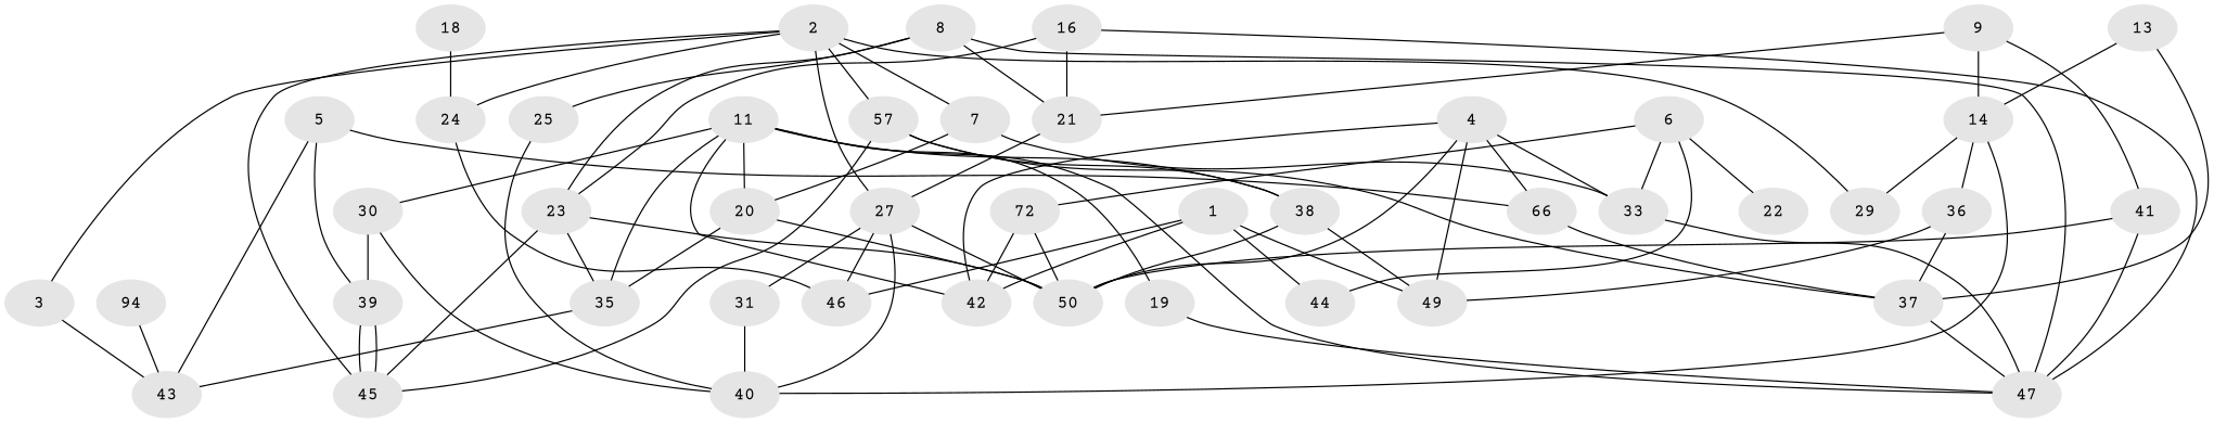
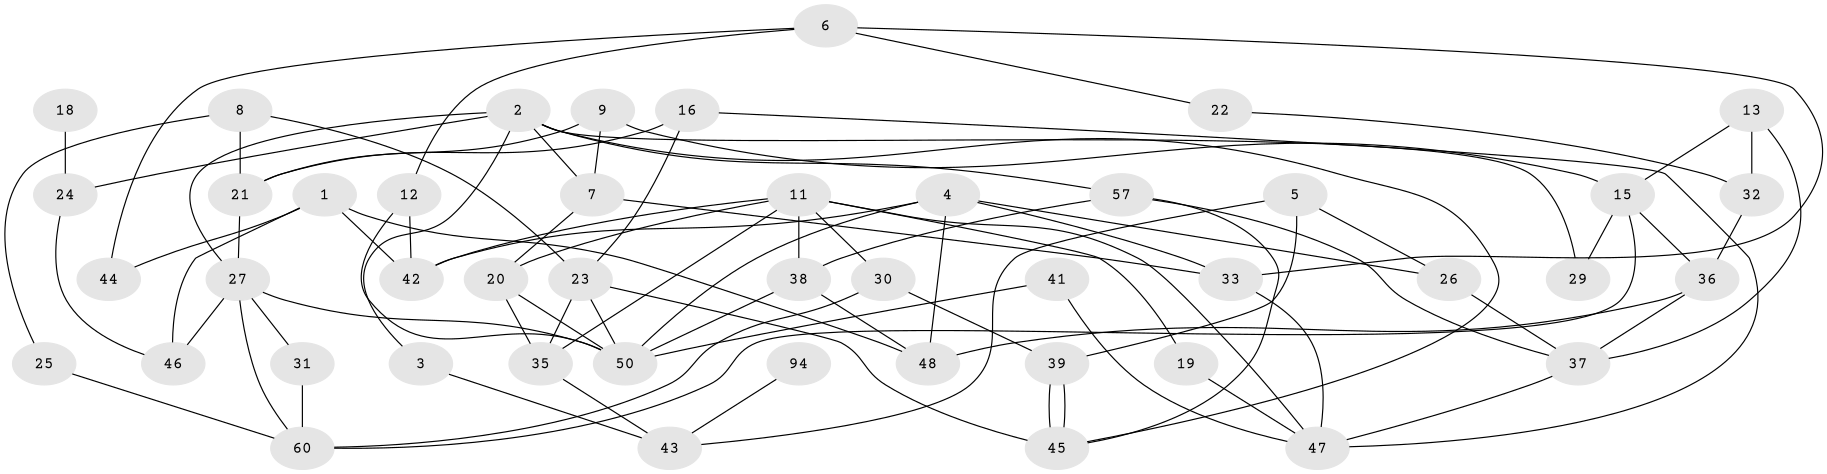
  graph {
    fontname="Courier Prime"
    node [color=gray90 fontname="Courier Prime" style=filled]
    edge [fontname="Courier Prime"]
    1
    42
    44
    46
-   48 [label=49]
+   48
    2
    3
    7
    n9 [label=57]
    24
    27
    29
    45
    43
    33
    20
    38
    37
    50
-   40
+   40 [label=60]
    31
    4
-   26 [label=66]
+   26
    47
    5
    39
    21
    6
-   12 [label=72]
+   12
    22
+   32
    35
    8
    23
    25
    9
-   14
+   14 [label=15]
    41
    36
    n40 [label=94]
    11
    19
    30
    13
    16
    18
    1 -- 42
    1 -- 44
    1 -- 46
    1 -- 48
    2 -- 3
    2 -- 7
    2 -- n9
    2 -- 24
    2 -- 27
    2 -- 29
    2 -- 45
    3 -- 43
    7 -- 33
    7 -- 20
    n9 -- 45
    n9 -- 38
    n9 -- 37
    24 -- 46
    27 -- 46
    27 -- 50
    27 -- 40
    27 -- 31
    33 -- 47
    20 -- 50
    20 -- 35
    38 -- 48
    38 -- 50
    37 -- 47
    31 -- 40
    4 -- 42
    4 -- 48
    4 -- 33
    4 -- 50
    4 -- 26
    26 -- 37
    5 -- 43
    5 -- 26
    5 -- 39
    39 -- 45
    39 -- 45
    21 -- 27
    6 -- 44
    6 -- 33
    6 -- 12
    6 -- 22
    12 -- 42
    12 -- 50
+   22 -- 32
+   32 -- 36
    35 -- 43
-   8 -- 47
    8 -- 21
    8 -- 23
    8 -- 25
    23 -- 45
    23 -- 50
    23 -- 35
    25 -- 40
    9 -- 21
    9 -- 14
-   9 -- 41
+   9 -- 7
    14 -- 29
    14 -- 40
    14 -- 36
    41 -- 50
    41 -- 47
    36 -- 48
    36 -- 37
    n40 -- 43
    11 -- 42
    11 -- 20
    11 -- 38
    11 -- 47
    11 -- 35
    11 -- 19
    11 -- 30
    19 -- 47
    30 -- 40
    30 -- 39
    13 -- 37
+   13 -- 32
    13 -- 14
    16 -- 47
    16 -- 21
    16 -- 23
    18 -- 24
  }
